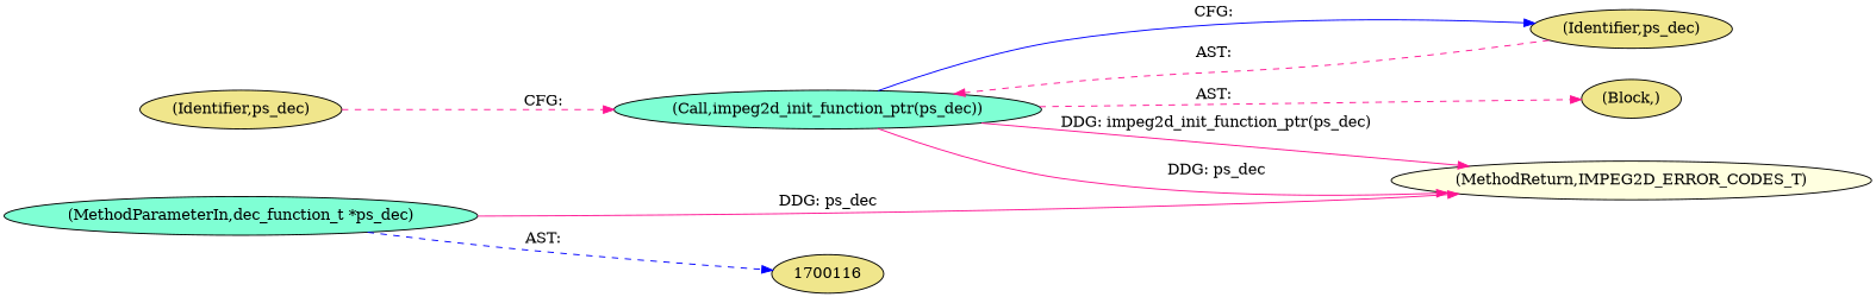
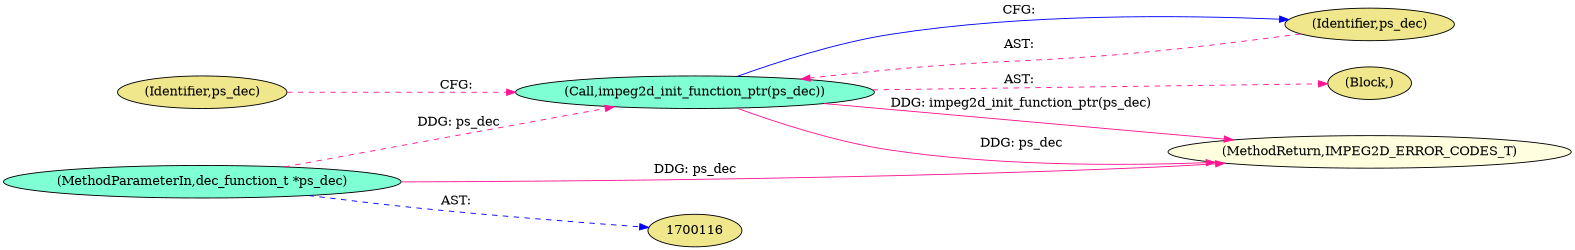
  digraph {
    rankdir=LR
    node [fillcolor=khaki style=filled]
    edge [color=deeppink style=dashed]
    n1 [fillcolor=aquamarine label="(Call,impeg2d_init_function_ptr(ps_dec))"]
    n2 [label="(Identifier,ps_dec)"]
    n3 [label="(Block,)"]
    n4 [fillcolor=lightyellow label="(MethodReturn,IMPEG2D_ERROR_CODES_T)"]
    n5 [fillcolor=aquamarine label="(MethodParameterIn,dec_function_t *ps_dec)"]
    n6 [label=1700116]
    n7 [label="(Identifier,ps_dec)"]
    n1 -> n2 [color=blue label="CFG: " style=solid]
    n1 -> n3 [label="AST: "]
    n1 -> n4 [label="DDG: impeg2d_init_function_ptr(ps_dec)" style=solid]
    n1 -> n4 [label="DDG: ps_dec" style=solid]
    n2 -> n1 [label="AST: "]
+   n5 -> n1 [label="DDG: ps_dec"]
    n5 -> n4 [label="DDG: ps_dec" style=solid]
    n5 -> n6 [color=blue label="AST: "]
    n7 -> n1 [label="CFG: "]
  }
